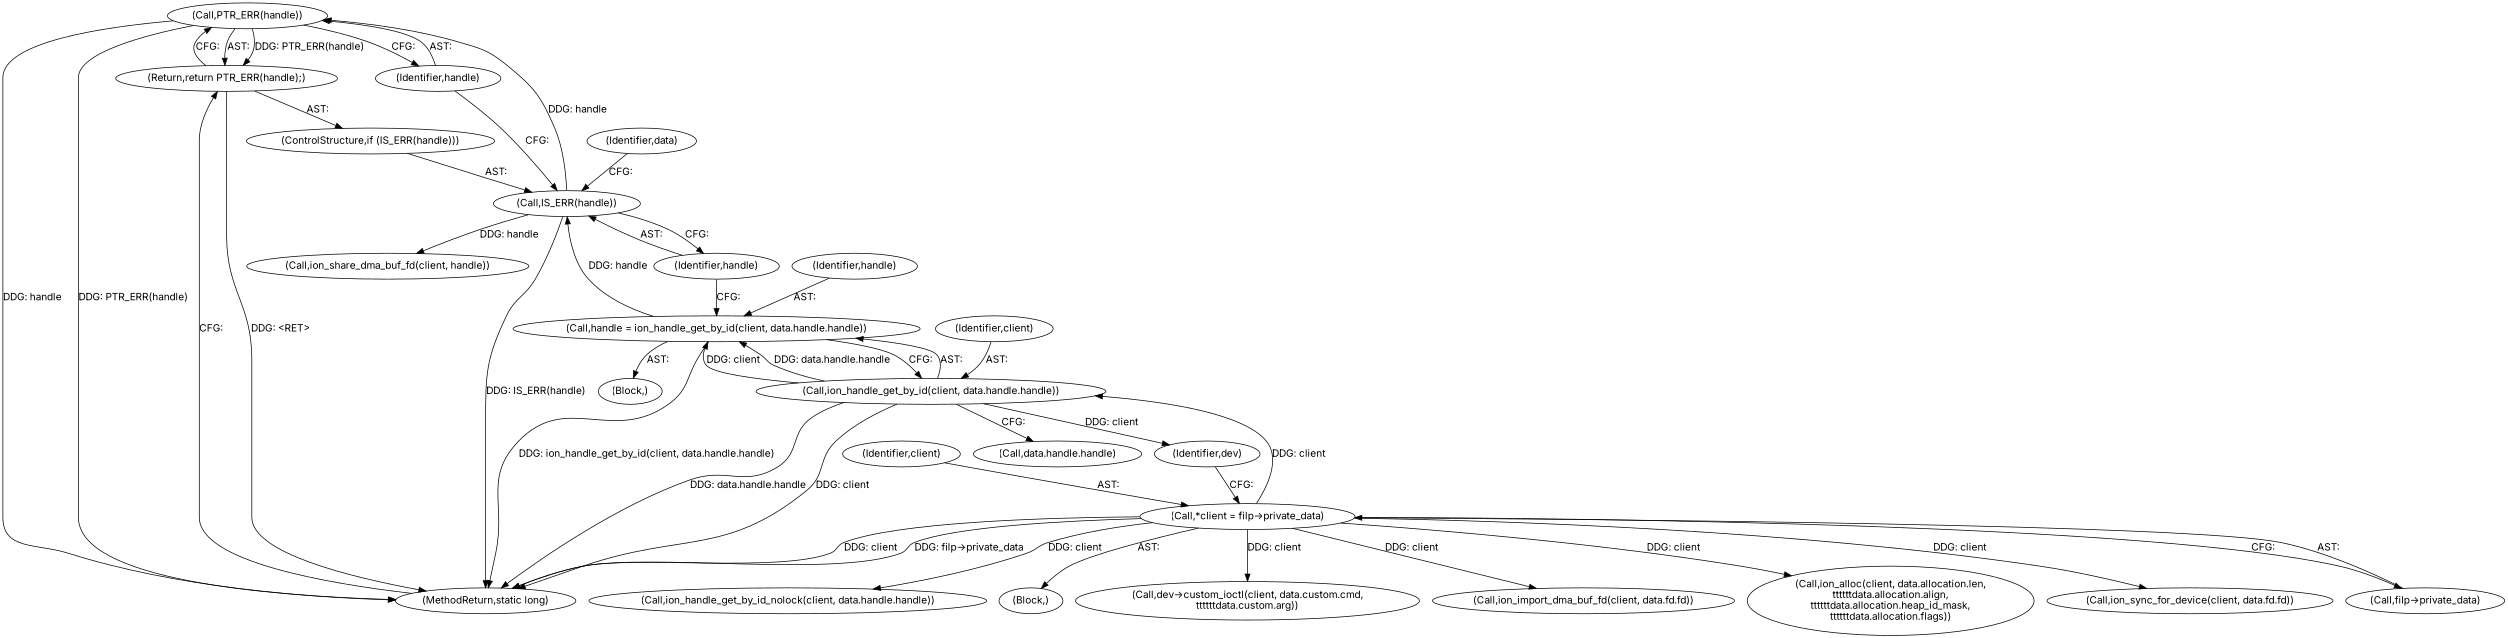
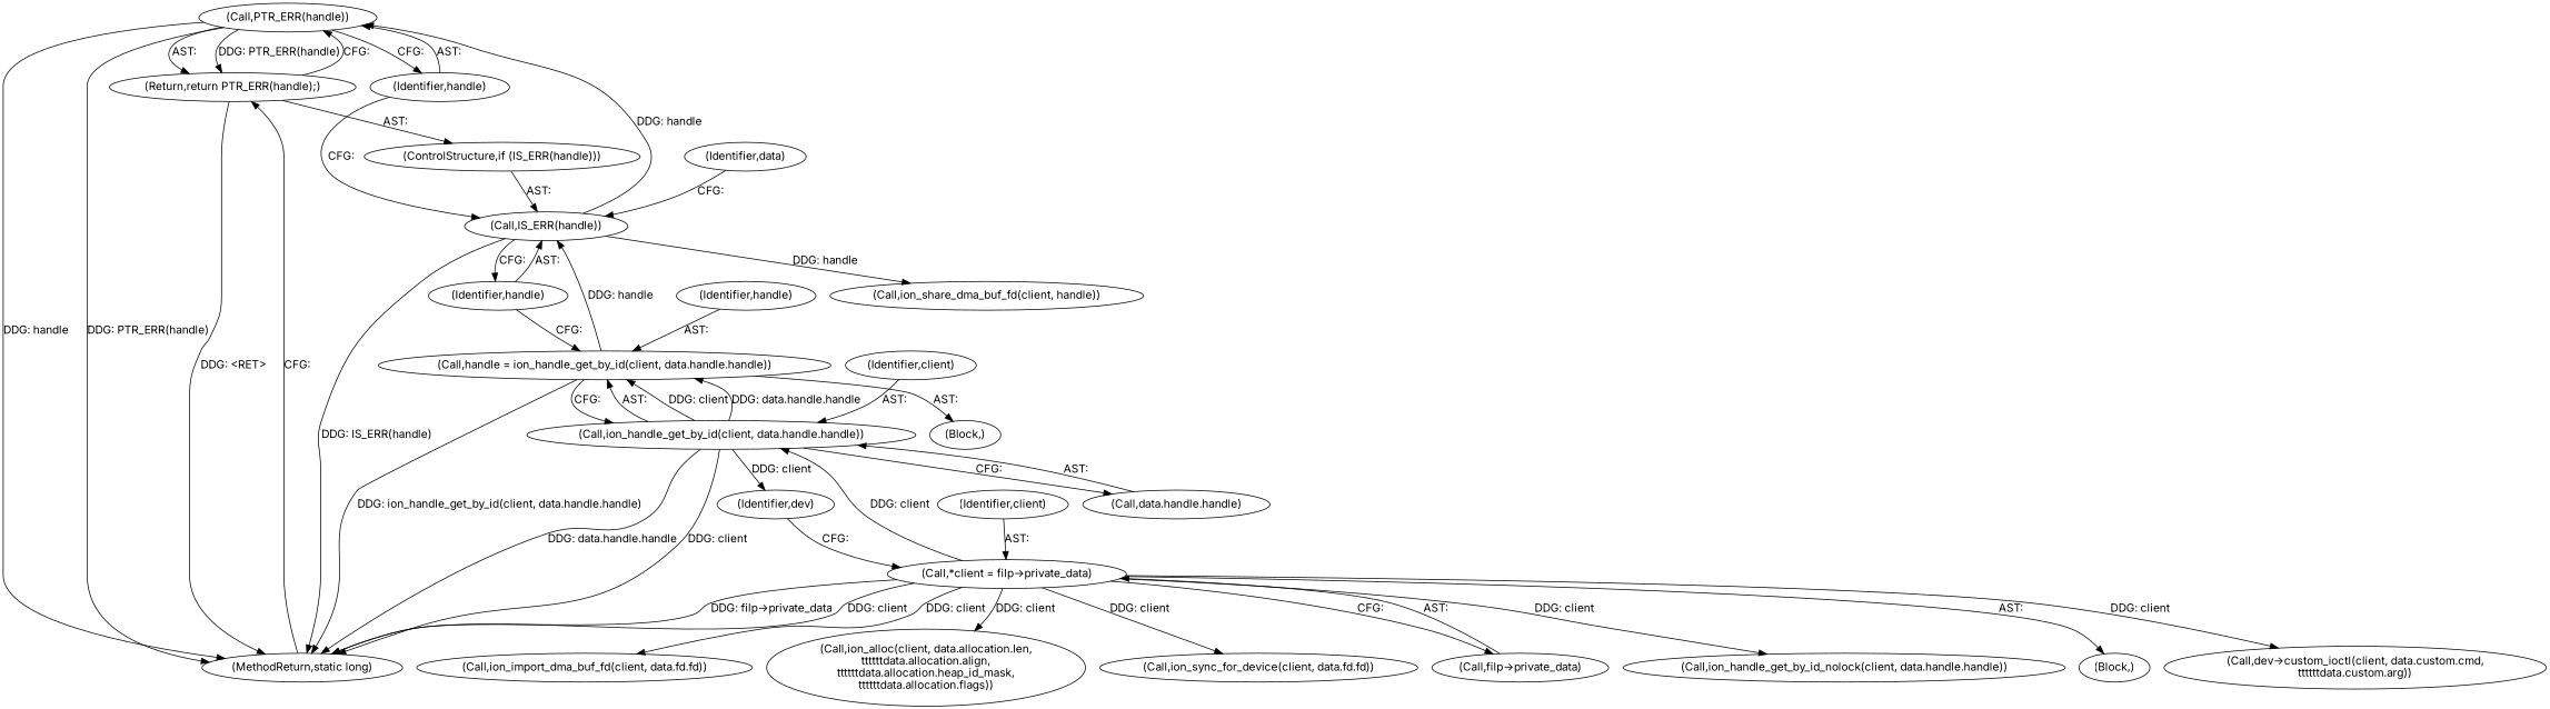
  digraph {
    fontname=Inter
    node [fontname=Inter]
    edge [fontname=Inter]
    n1 [label="(Call,PTR_ERR(handle))"]
    n2 [label="(Return,return PTR_ERR(handle);)"]
    n3 [label="(Identifier,handle)"]
    n4 [label="(MethodReturn,static long)"]
    n5 [label="(ControlStructure,if (IS_ERR(handle)))"]
    n6 [label="(Call,IS_ERR(handle))"]
    n7 [label="(Call,ion_share_dma_buf_fd(client, handle))"]
    n8 [label="(Identifier,handle)"]
    n9 [label="(Call,handle = ion_handle_get_by_id(client, data.handle.handle))"]
    n10 [label="(Call,ion_handle_get_by_id(client, data.handle.handle))"]
    n11 [label="(Block,)"]
    n12 [label="(Call,data.handle.handle)"]
    n13 [label="(Identifier,dev)"]
    n14 [label="(Call,*client = filp->private_data)"]
    n15 [label="(Call,ion_import_dma_buf_fd(client, data.fd.fd))"]
    n16 [label="(Call,ion_alloc(client, data.allocation.len,\n\t\t\t\t\t\tdata.allocation.align,\n\t\t\t\t\t\tdata.allocation.heap_id_mask,\n\t\t\t\t\t\tdata.allocation.flags))"]
    n17 [label="(Call,ion_sync_for_device(client, data.fd.fd))"]
    n18 [label="(Call,filp->private_data)"]
    n19 [label="(Call,ion_handle_get_by_id_nolock(client, data.handle.handle))"]
    n20 [label="(Block,)"]
    n21 [label="(Call,dev->custom_ioctl(client, data.custom.cmd,\n\t\t\t\t\t\tdata.custom.arg))"]
    n22 [label="(Identifier,handle)"]
    n23 [label="(Identifier,client)"]
    n24 [label="(Identifier,data)"]
    n25 [label="(Identifier,client)"]
    n1 -> n2 [label="AST: "]
    n1 -> n2 [label="DDG: PTR_ERR(handle)"]
    n1 -> n3 [label="CFG: "]
    n1 -> n4 [label="DDG: handle"]
    n1 -> n4 [label="DDG: PTR_ERR(handle)"]
    n2 -> n1 [label="CFG: "]
    n2 -> n4 [label="DDG: <RET>"]
    n2 -> n5 [label="AST: "]
    n3 -> n1 [label="AST: "]
    n3 -> n6 [label="CFG: "]
    n4 -> n2 [label="CFG: "]
    n5 -> n6 [label="AST: "]
    n6 -> n1 [label="DDG: handle"]
    n6 -> n4 [label="DDG: IS_ERR(handle)"]
    n6 -> n7 [label="DDG: handle"]
    n6 -> n8 [label="CFG: "]
    n8 -> n6 [label="AST: "]
    n8 -> n9 [label="CFG: "]
    n9 -> n4 [label="DDG: ion_handle_get_by_id(client, data.handle.handle)"]
    n9 -> n6 [label="DDG: handle"]
    n9 -> n10 [label="CFG: "]
    n9 -> n11 [label="AST: "]
    n10 -> n4 [label="DDG: data.handle.handle"]
    n10 -> n4 [label="DDG: client"]
    n10 -> n9 [label="AST: "]
    n10 -> n9 [label="DDG: client"]
    n10 -> n9 [label="DDG: data.handle.handle"]
    n10 -> n12 [label="CFG: "]
    n10 -> n13 [label="DDG: client"]
+   n12 -> n10 [label="AST: "]
    n13 -> n14 [label="CFG: "]
    n14 -> n4 [label="DDG: filp->private_data"]
    n14 -> n4 [label="DDG: client"]
    n14 -> n10 [label="DDG: client"]
    n14 -> n15 [label="DDG: client"]
    n14 -> n16 [label="DDG: client"]
    n14 -> n17 [label="DDG: client"]
    n14 -> n18 [label="CFG: "]
    n14 -> n19 [label="DDG: client"]
    n14 -> n20 [label="AST: "]
    n14 -> n21 [label="DDG: client"]
    n18 -> n14 [label="AST: "]
    n22 -> n9 [label="AST: "]
    n23 -> n10 [label="AST: "]
    n24 -> n6 [label="CFG: "]
    n25 -> n14 [label="AST: "]
  }
